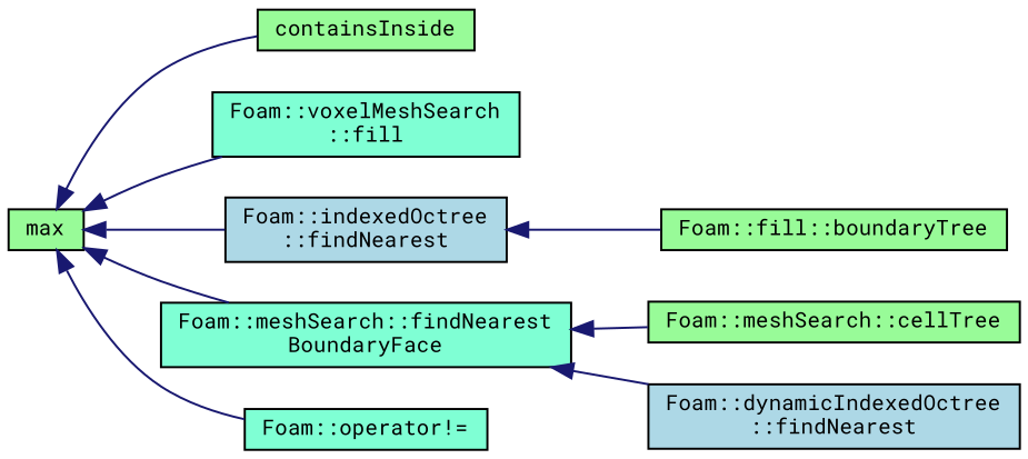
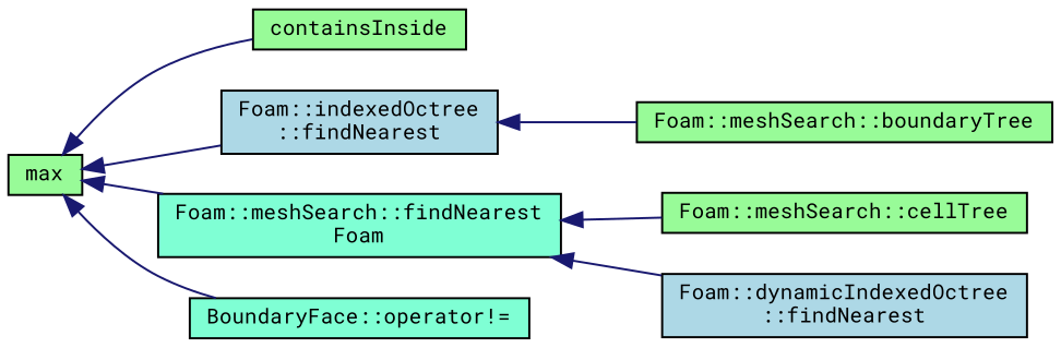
  digraph {
    fontname="Roboto Mono"
    rankdir=LR
    node [color=black fillcolor=palegreen fontname="Roboto Mono" fontsize=10 shape=record style=filled]
    edge [color=midnightblue dir=back fontname="Roboto Mono" fontsize=10 labelfontname=Helvetica labelfontsize=10 style=solid]
    n1 [fontcolor=black height=0.2 label=max width=0.4]
    n2 [height=0.2 label=containsInside width=0.4]
-   n3 [fillcolor=aquamarine height=0.2 label="Foam::voxelMeshSearch\l::fill" width=0.4]
    n4 [fillcolor=lightblue height=0.2 label="Foam::indexedOctree\l::findNearest" width=0.4]
-   n5 [fillcolor=aquamarine height=0.2 label="Foam::meshSearch::findNearest\lBoundaryFace" width=0.4]
-   n6 [fillcolor=aquamarine height=0.2 label="Foam::operator!=" width=0.4]
-   n7 [height=0.2 label="Foam::fill::boundaryTree" width=0.4]
+   n5 [fillcolor=aquamarine height=0.2 label="Foam::meshSearch::findNearest\lFoam" width=0.4]
+   n6 [fillcolor=aquamarine height=0.2 label="BoundaryFace::operator!=" width=0.4]
+   n7 [height=0.2 label="Foam::meshSearch::boundaryTree" width=0.4]
    n8 [height=0.2 label="Foam::meshSearch::cellTree" width=0.4]
    n9 [fillcolor=lightblue height=0.2 label="Foam::dynamicIndexedOctree\l::findNearest" width=0.4]
    n1 -> n2
-   n1 -> n3
    n1 -> n4
    n1 -> n5
    n1 -> n6
    n4 -> n7
    n5 -> n8
    n5 -> n9
  }
